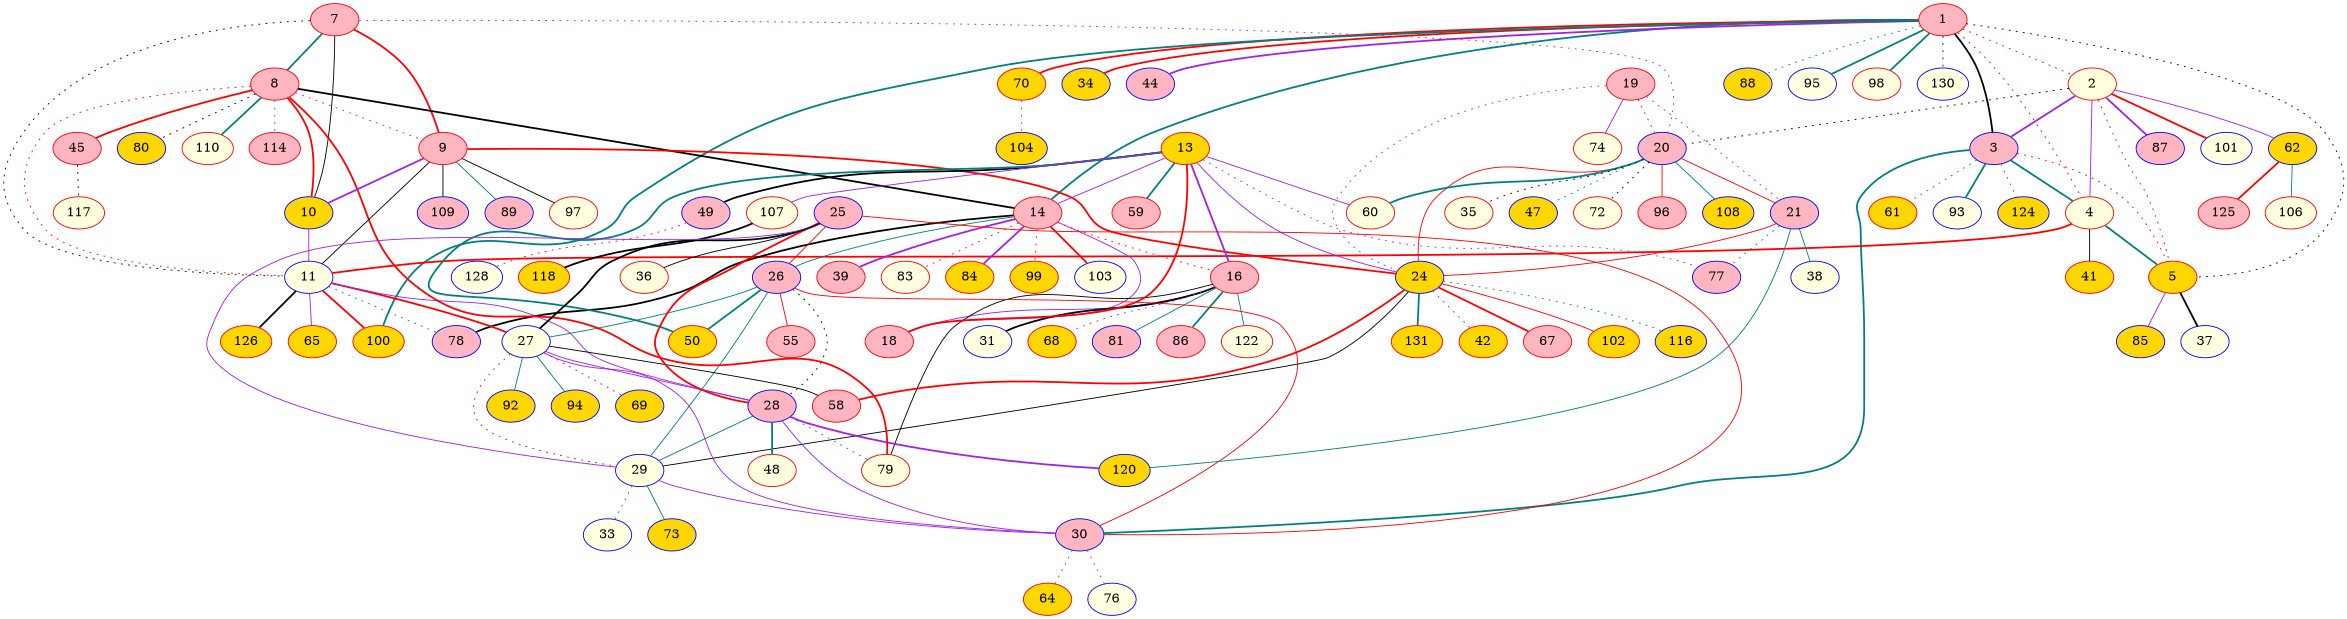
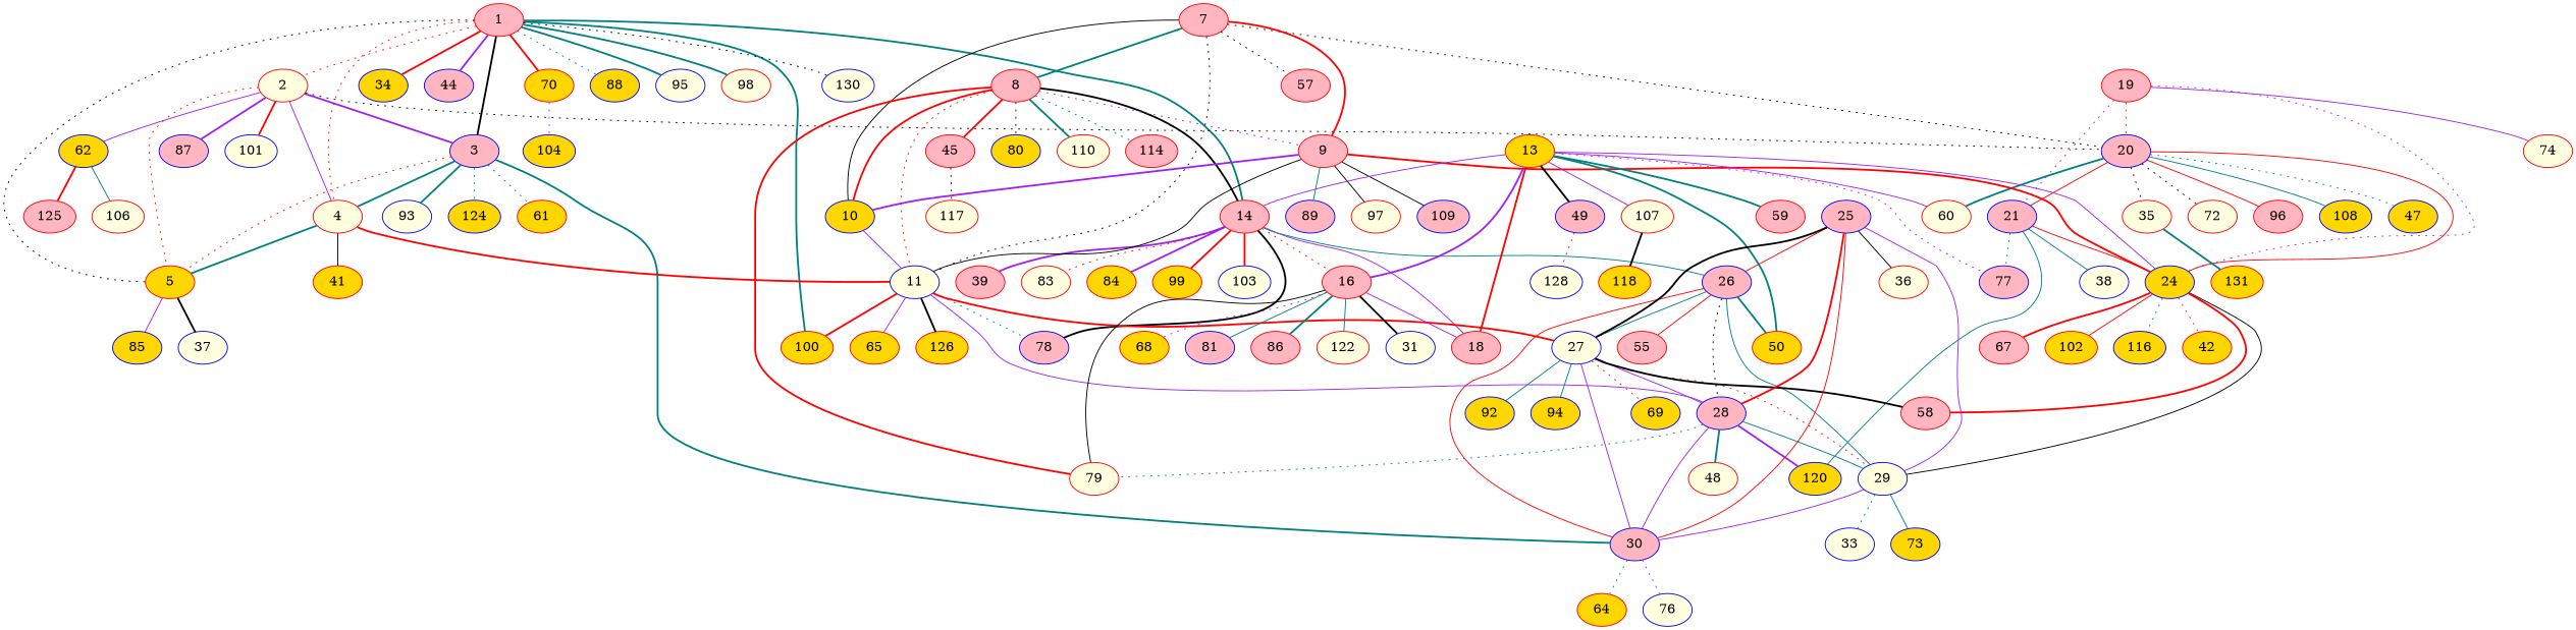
  graph {
    node [color=red fillcolor=lightpink style=filled]
    edge [color=teal style=bold]
    1 [super="+6"]
    2 [fillcolor=lightyellow super="+40"]
    3 [color=blue super="+43"]
    4 [fillcolor=lightyellow]
    5 [fillcolor=gold super="+113"]
    14 [super="+15"]
    34 [color=blue fillcolor=gold]
    44 [color=blue]
    70 [fillcolor=gold super="+75"]
    88 [color=blue fillcolor=gold]
    95 [color=blue fillcolor=lightyellow]
    98 [fillcolor=lightyellow]
    100 [fillcolor=gold]
    130 [color=blue fillcolor=lightyellow]
    20 [color=blue super="+23"]
    62 [color=blue fillcolor=gold super="+66"]
    87 [color=blue]
    101 [color=blue fillcolor=lightyellow super="+132"]
    30 [color=blue super="+53"]
    61 [fillcolor=gold]
    93 [color=blue fillcolor=lightyellow]
    124 [color=blue fillcolor=gold]
    11 [color=blue fillcolor=lightyellow super="+12"]
    41 [fillcolor=gold]
    37 [color=blue fillcolor=lightyellow]
    85 [color=blue fillcolor=gold]
    78 [color=blue]
    16 [super="+82"]
    18 [super="+90"]
    26 [color=blue super="+121"]
    39
    83 [fillcolor=lightyellow]
    84 [fillcolor=gold]
    99 [fillcolor=gold]
    103 [color=blue fillcolor=lightyellow]
    104 [color=blue fillcolor=gold]
    24 [color=blue fillcolor=gold super="+56"]
    60 [fillcolor=lightyellow]
    21 [color=blue super="+22"]
    35 [fillcolor=lightyellow super="+115"]
    47 [color=blue fillcolor=gold]
    72 [fillcolor=lightyellow]
    96
    108 [color=blue fillcolor=gold]
    106 [fillcolor=lightyellow]
    125
    64 [fillcolor=gold]
    76 [color=blue fillcolor=lightyellow]
    27 [color=blue fillcolor=lightyellow super="+91"]
    28 [color=blue super="+54"]
    65 [fillcolor=gold]
    126 [fillcolor=gold]
    7 [super="+112"]
    8 [super="+32"]
    9 [super="+63"]
    10 [color=blue fillcolor=gold super="+119"]
+   57
    45 [super="+46"]
    79 [fillcolor=lightyellow super="+129"]
    80 [color=blue fillcolor=gold]
    110 [fillcolor=lightyellow]
    114
    89 [color=blue]
    97 [fillcolor=lightyellow super="+105"]
    109 [color=blue]
    117 [fillcolor=lightyellow]
    29 [color=blue fillcolor=lightyellow super="+42"]
    n68 [fillcolor=gold label=42]
    58 [super="+71"]
    67 [super="+123"]
    102 [fillcolor=gold]
    116 [color=blue fillcolor=gold]
    69 [color=blue fillcolor=gold super="+111"]
    92 [color=blue fillcolor=gold]
    94 [color=blue fillcolor=gold]
    120 [color=blue fillcolor=gold]
    48 [fillcolor=lightyellow]
    13 [fillcolor=gold super="+17"]
    49 [color=blue]
    50 [fillcolor=gold]
    59
    77 [color=blue]
    107 [fillcolor=lightyellow]
    31 [color=blue fillcolor=lightyellow]
    68 [fillcolor=gold]
    81 [color=blue]
    86
    122 [fillcolor=lightyellow]
    128 [color=blue fillcolor=lightyellow]
    118 [fillcolor=gold]
    55
    19 [super="+51"]
    74 [fillcolor=lightyellow]
    38 [color=blue fillcolor=lightyellow]
    131 [fillcolor=gold]
    33 [color=blue fillcolor=lightyellow]
    73 [color=blue fillcolor=gold]
    25 [color=blue super="+127"]
    36 [fillcolor=lightyellow]
    1 -- 2 [color=red style=dotted weight=2]
    1 -- 3 [color=black weight=2]
    1 -- 4 [color=red style=dotted weight=2]
    1 -- 5 [color=black style=dotted weight=2]
    1 -- 14
    1 -- 34 [color=red]
    1 -- 44 [color=purple]
    1 -- 70 [color=red]
    1 -- 88 [style=dotted]
    1 -- 95
    1 -- 98
    1 -- 100
    1 -- 130 [color=black style=dotted]
    2 -- 3 [color=purple]
    2 -- 4 [color=purple style=solid]
    2 -- 5 [color=red style=dotted]
    2 -- 20 [color=black style=dotted]
    2 -- 62 [color=purple style=solid]
    2 -- 87 [color=purple]
    2 -- 101 [color=red]
    3 -- 4
    3 -- 5 [color=red style=dotted]
    3 -- 30
    3 -- 61 [style=dotted]
    3 -- 93
    3 -- 124 [style=dotted]
    4 -- 5
    4 -- 11 [color=red]
    4 -- 41 [color=black style=solid]
    5 -- 37 [color=black]
    5 -- 85 [color=purple style=solid]
    14 -- 78 [color=black]
    14 -- 16 [color=red style=dotted weight=2]
    14 -- 18 [color=purple style=solid weight=2]
    14 -- 26 [style=solid]
    14 -- 39 [color=purple]
    14 -- 83 [color=red style=dotted]
    14 -- 84 [color=purple]
-   14 -- 99 [color=red style=dotted]
+   14 -- 99 [color=red]
    14 -- 103 [color=red]
    70 -- 104 [color=purple style=dotted]
    20 -- 24 [color=red style=solid weight=2]
    20 -- 60
    20 -- 21 [color=red style=solid weight=4]
    20 -- 35 [color=black style=dotted]
    20 -- 47 [style=dotted]
    20 -- 72 [color=black style=dotted]
    20 -- 96 [color=red style=solid]
    20 -- 108 [style=solid]
    62 -- 106 [style=solid]
    62 -- 125 [color=red]
    30 -- 64 [style=dotted]
    30 -- 76 [color=purple style=dotted]
    11 -- 100 [color=red]
    11 -- 78 [style=dotted]
    11 -- 27 [color=red]
    11 -- 28 [color=purple style=solid]
    11 -- 65 [color=purple style=solid]
    11 -- 126 [color=black]
    16 -- 18 [color=purple style=solid]
    16 -- 79 [color=black style=solid]
    16 -- 31 [color=black]
    16 -- 68 [color=purple style=dotted]
    16 -- 81 [style=solid]
    16 -- 86
    16 -- 122 [style=solid]
    26 -- 30 [color=red style=solid]
    26 -- 27 [style=solid]
    26 -- 28 [color=black style=dotted]
    26 -- 29 [style=solid]
    26 -- 50
    26 -- 55 [color=red style=solid]
    24 -- 29 [color=black style=solid]
    24 -- n68 [color=purple style=dotted]
    24 -- 58 [color=red]
    24 -- 67 [color=red]
    24 -- 102 [color=red style=solid]
    24 -- 116 [style=dotted]
    21 -- 24 [color=red style=solid weight=2]
    21 -- 120 [style=solid]
    21 -- 77 [style=dotted]
    21 -- 38 [style=solid]
-   24 -- 131
+   35 -- 131
    27 -- 30 [color=purple style=solid]
    27 -- 28 [color=purple style=solid]
    27 -- 29 [color=red style=dotted]
-   27 -- 58 [color=black style=solid]
+   27 -- 58 [color=black]
    27 -- 69 [color=red style=dotted]
    27 -- 92 [style=solid]
    27 -- 94 [style=solid]
    28 -- 30 [color=purple style=solid]
    28 -- 79 [style=dotted]
    28 -- 29 [style=solid]
    28 -- 120 [color=purple]
    28 -- 48
-   7 -- 20 [color=purple style=dotted]
+   7 -- 20 [color=black style=dotted]
    7 -- 11 [color=black style=dotted weight=2]
    7 -- 8
    7 -- 9 [color=red]
    7 -- 10 [color=black style=solid]
+   7 -- 57 [color=black style=dotted]
    8 -- 14 [color=black]
    8 -- 11 [color=red style=dotted weight=2]
    8 -- 9 [color=purple style=dotted]
    8 -- 10 [color=red]
    8 -- 45 [color=red]
    8 -- 79 [color=red]
    8 -- 80 [color=black style=dotted]
    8 -- 110
    8 -- 114 [style=dotted]
    9 -- 11 [color=black style=solid weight=2]
    9 -- 24 [color=red]
    9 -- 10 [color=purple]
    9 -- 89 [style=solid]
    9 -- 97 [color=black style=solid]
    9 -- 109 [color=black style=solid]
    10 -- 11 [color=purple style=solid weight=2]
    45 -- 117 [color=black style=dotted]
    29 -- 30 [color=purple style=solid]
    29 -- 33 [style=dotted]
    29 -- 73 [style=solid]
    13 -- 14 [color=purple style=solid weight=4]
    13 -- 16 [color=purple weight=2]
    13 -- 18 [color=red weight=2]
    13 -- 24 [color=purple style=solid]
    13 -- 60 [color=purple style=solid]
    13 -- 49 [color=black]
    13 -- 50
    13 -- 59
    13 -- 77 [color=purple style=dotted]
    13 -- 107 [color=purple style=solid]
    49 -- 128 [color=red style=dotted]
    107 -- 118 [color=black]
    19 -- 20 [color=red style=dotted weight=2]
    19 -- 24 [color=purple style=dotted]
    19 -- 21 [color=purple style=dotted weight=2]
    19 -- 74 [color=purple style=solid]
    25 -- 30 [color=red style=solid]
    25 -- 26 [color=red style=solid]
    25 -- 27 [color=black]
    25 -- 28 [color=red]
    25 -- 29 [color=purple style=solid]
    25 -- 36 [color=black style=solid]
  }
